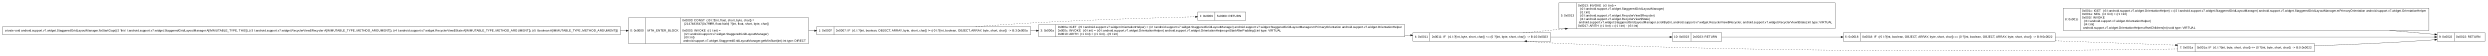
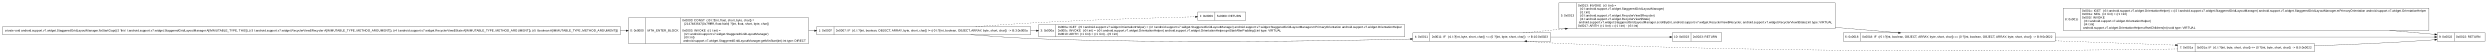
  digraph {
    fontname="Liberation Sans"
    rankdir=LR
    node [fontname="Liberation Sans" shape=record]
    edge [fontname="Liberation Sans"]
    n1 [label="{0\:\ 0x0000|MTH_ENTER_BLOCK\l|0x0000: CONST  (r0 I:?[int, float, short, byte, char]) = \l  (2147483647(0x7fffffff, float:NaN) ?[int, float, short, byte, char])\l \l0x0003: INVOKE  (r1 I:int) = \l  (r2 I:android.support.v7.widget.StaggeredGridLayoutManager)\l  (r0 I:int)\l android.support.v7.widget.StaggeredGridLayoutManager.getMinStart(int):int type: DIRECT \l}"]
    n2 [label="{1\:\ 0x0007|0x0007: IF  (r1 I:?[int, boolean, OBJECT, ARRAY, byte, short, char]) != (r0 I:?[int, boolean, OBJECT, ARRAY, byte, short, char])  \-\> B:3:0x000a \l}"]
    n3 [label="{2\:\ 0x0009|5x0009: RETURN   \l}"]
    n4 [label="{3\:\ 0x000a|0x000a: IGET  (r0 I:android.support.v7.widget.OrientationHelper) = (r2 I:android.support.v7.widget.StaggeredGridLayoutManager) android.support.v7.widget.StaggeredGridLayoutManager.mPrimaryOrientation android.support.v7.widget.OrientationHelper \l0x000c: INVOKE  (r0 I:int) = (r0 I:android.support.v7.widget.OrientationHelper) android.support.v7.widget.OrientationHelper.getStartAfterPadding():int type: VIRTUAL \l0x0010: ARITH  (r1 I:int) = (r1 I:int) \- (r0 I:int) \l}"]
    n5 [label="{4\:\ 0x0011|0x0011: IF  (r1 I:?[int, byte, short, char]) \<= (0 ?[int, byte, short, char])  \-\> B:10:0x0023 \l}"]
    n6 [label="{5\:\ 0x0013|0x0013: INVOKE  (r3 I:int) = \l  (r2 I:android.support.v7.widget.StaggeredGridLayoutManager)\l  (r1 I:int)\l  (r3 I:android.support.v7.widget.RecyclerView$Recycler)\l  (r4 I:android.support.v7.widget.RecyclerView$State)\l android.support.v7.widget.StaggeredGridLayoutManager.scrollBy(int, android.support.v7.widget.RecyclerView$Recycler, android.support.v7.widget.RecyclerView$State):int type: VIRTUAL \l0x0017: ARITH  (r1 I:int) = (r1 I:int) \- (r3 I:int) \l}"]
    n7 [label="{10\:\ 0x0023|0x0023: RETURN   \l}"]
    n8 [label="{6\:\ 0x0018|0x0018: IF  (r5 I:?[int, boolean, OBJECT, ARRAY, byte, short, char]) == (0 ?[int, boolean, OBJECT, ARRAY, byte, short, char])  \-\> B:9:0x0022 \l}"]
    n9 [label="{7\:\ 0x001a|0x001a: IF  (r1 I:?[int, byte, short, char]) \<= (0 ?[int, byte, short, char])  \-\> B:9:0x0022 \l}"]
    n10 [label="{9\:\ 0x0022|0x0022: RETURN   \l}"]
    n11 [label="{8\:\ 0x001c|0x001c: IGET  (r3 I:android.support.v7.widget.OrientationHelper) = (r2 I:android.support.v7.widget.StaggeredGridLayoutManager) android.support.v7.widget.StaggeredGridLayoutManager.mPrimaryOrientation android.support.v7.widget.OrientationHelper \l0x001e: NEG  (r4 I:int) = (r1 I:int) \l0x001f: INVOKE  \l  (r3 I:android.support.v7.widget.OrientationHelper)\l  (r4 I:int)\l android.support.v7.widget.OrientationHelper.offsetChildren(int):void type: VIRTUAL \l}"]
    n12 [label="{private void android.support.v7.widget.StaggeredGridLayoutManager.fixStartGap((r2 'this' I:android.support.v7.widget.StaggeredGridLayoutManager A[IMMUTABLE_TYPE, THIS]), (r3 I:android.support.v7.widget.RecyclerView$Recycler A[IMMUTABLE_TYPE, METHOD_ARGUMENT]), (r4 I:android.support.v7.widget.RecyclerView$State A[IMMUTABLE_TYPE, METHOD_ARGUMENT]), (r5 I:boolean A[IMMUTABLE_TYPE, METHOD_ARGUMENT])) }"]
    n1 -> n2
    n2 -> n3 [style=dashed]
    n2 -> n4
-   n4 -> n5
+   n2 -> n5
    n5 -> n6 [style=dashed]
    n5 -> n7
-   n7 -> n8
+   n6 -> n8
    n8 -> n9 [style=dashed]
    n8 -> n10
    n9 -> n5 [style=dashed]
    n9 -> n10
    n11 -> n10
    n12 -> n1
  }
